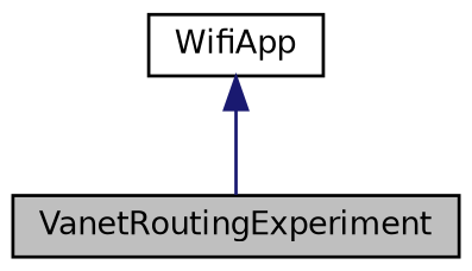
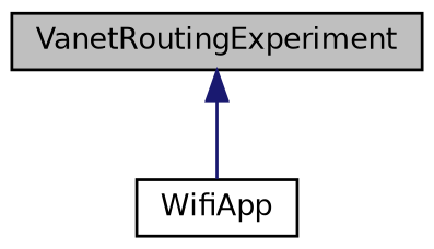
  digraph {
    node [color=black fontname=Helvetica fontsize=10 shape=record style=filled]
    n1 [fillcolor=grey75 fontcolor=black height=0.2 label=VanetRoutingExperiment width=0.4]
    n2 [fillcolor=white height=0.2 label=WifiApp width=0.4]
-   n2 -> n1 [color=midnightblue dir=back fontname=Helvetica fontsize=10 labelfontname=Helvetica labelfontsize=10 style=solid]
+   n1 -> n2 [color=midnightblue dir=back fontname=Helvetica fontsize=10 labelfontname=Helvetica labelfontsize=10 style=solid]
  }
